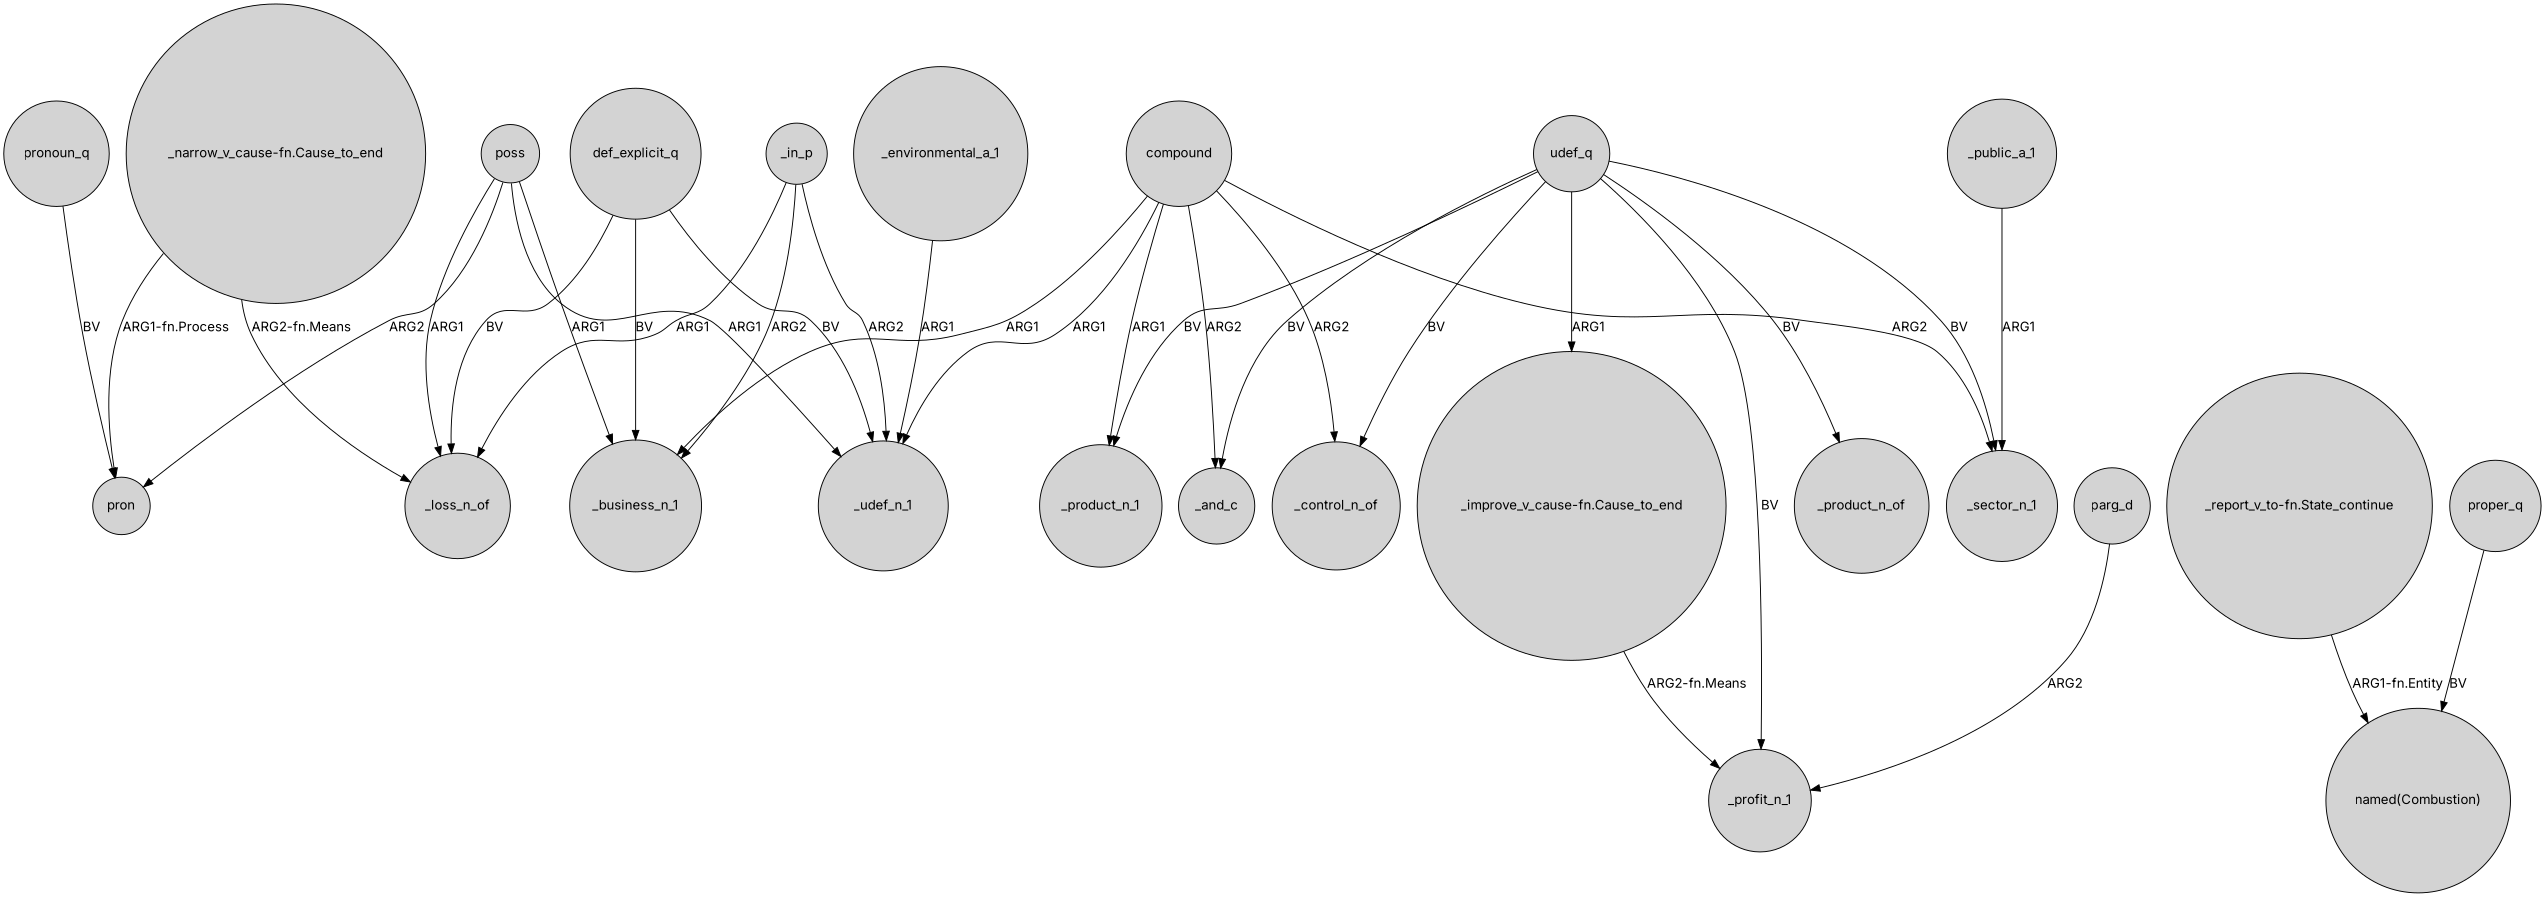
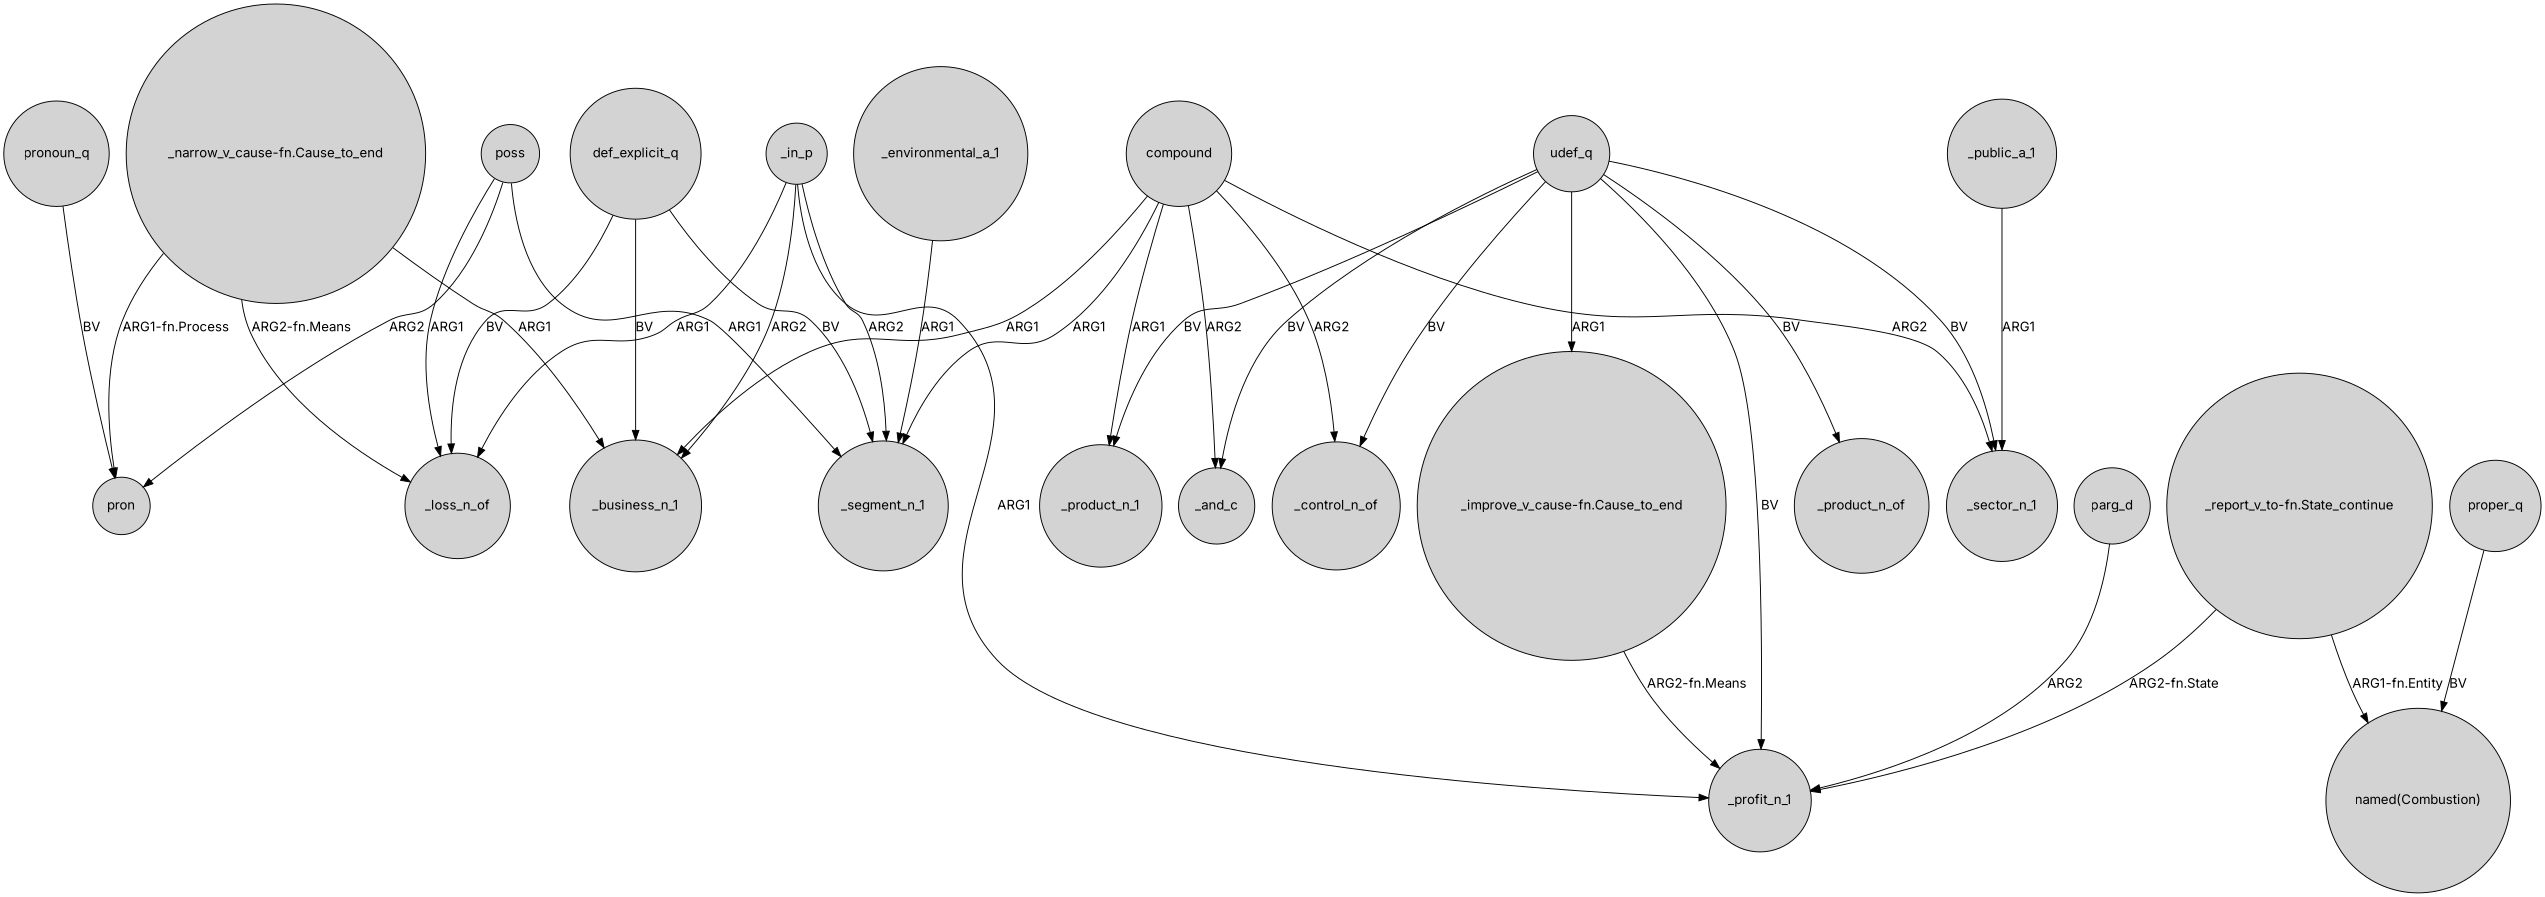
  digraph {
    fontname=Inter
    node [fontname=Inter shape=circle style=filled]
    edge [fontname=Inter]
    def_explicit_q
    _business_n_1
    _loss_n_of
-   _segment_n_1 [label=_udef_n_1]
+   _segment_n_1
    "_narrow_v_cause-fn.Cause_to_end"
    pron
    udef_q
    _control_n_of
    _profit_n_1
    _product_n_1
    _and_c
    n12 [label=_product_n_of]
    _sector_n_1
    "_improve_v_cause-fn.Cause_to_end"
    poss
    _in_p
    compound
    pronoun_q
    parg_d
    proper_q
    "named(Combustion)"
    "_report_v_to-fn.State_continue"
    _public_a_1
    _environmental_a_1
    def_explicit_q -> _business_n_1 [label=BV]
    def_explicit_q -> _loss_n_of [label=BV]
    def_explicit_q -> _segment_n_1 [label=BV]
    "_narrow_v_cause-fn.Cause_to_end" -> _loss_n_of [label="ARG2-fn.Means"]
    "_narrow_v_cause-fn.Cause_to_end" -> pron [label="ARG1-fn.Process"]
    udef_q -> _control_n_of [label=BV]
    udef_q -> _profit_n_1 [label=BV]
    udef_q -> _product_n_1 [label=BV]
    udef_q -> _and_c [label=BV]
    udef_q -> n12 [label=BV]
    udef_q -> _sector_n_1 [label=BV]
    udef_q -> "_improve_v_cause-fn.Cause_to_end" [label=ARG1]
    "_improve_v_cause-fn.Cause_to_end" -> _profit_n_1 [label="ARG2-fn.Means"]
-   poss -> _business_n_1 [label=ARG1]
+   "_narrow_v_cause-fn.Cause_to_end" -> _business_n_1 [label=ARG1]
    poss -> _loss_n_of [label=ARG1]
    poss -> _segment_n_1 [label=ARG1]
    poss -> pron [label=ARG2]
    _in_p -> _business_n_1 [label=ARG2]
    _in_p -> _loss_n_of [label=ARG1]
    _in_p -> _segment_n_1 [label=ARG2]
+   _in_p -> _profit_n_1 [label=ARG1]
    compound -> _business_n_1 [label=ARG1]
    compound -> _segment_n_1 [label=ARG1]
    compound -> _control_n_of [label=ARG2]
    compound -> _product_n_1 [label=ARG1]
    compound -> _and_c [label=ARG2]
    compound -> _sector_n_1 [label=ARG2]
    pronoun_q -> pron [label=BV]
    parg_d -> _profit_n_1 [label=ARG2]
    proper_q -> "named(Combustion)" [label=BV]
+   "_report_v_to-fn.State_continue" -> _profit_n_1 [label="ARG2-fn.State"]
    "_report_v_to-fn.State_continue" -> "named(Combustion)" [label="ARG1-fn.Entity"]
    _public_a_1 -> _sector_n_1 [label=ARG1]
    _environmental_a_1 -> _segment_n_1 [label=ARG1]
  }
